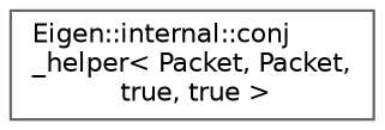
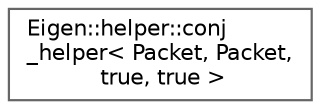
  digraph {
    rankdir=LR
-   n1 [color=grey40 fillcolor=white fontname=Helvetica fontsize=10 height=0.2 label="Eigen::internal::conj\l_helper\< Packet, Packet,\l true, true \>" shape=box style=filled width=0.4]
+   n1 [color=grey40 fillcolor=white fontname=Helvetica fontsize=10 height=0.2 label="Eigen::helper::conj\l_helper\< Packet, Packet,\l true, true \>" shape=box style=filled width=0.4]
  }
